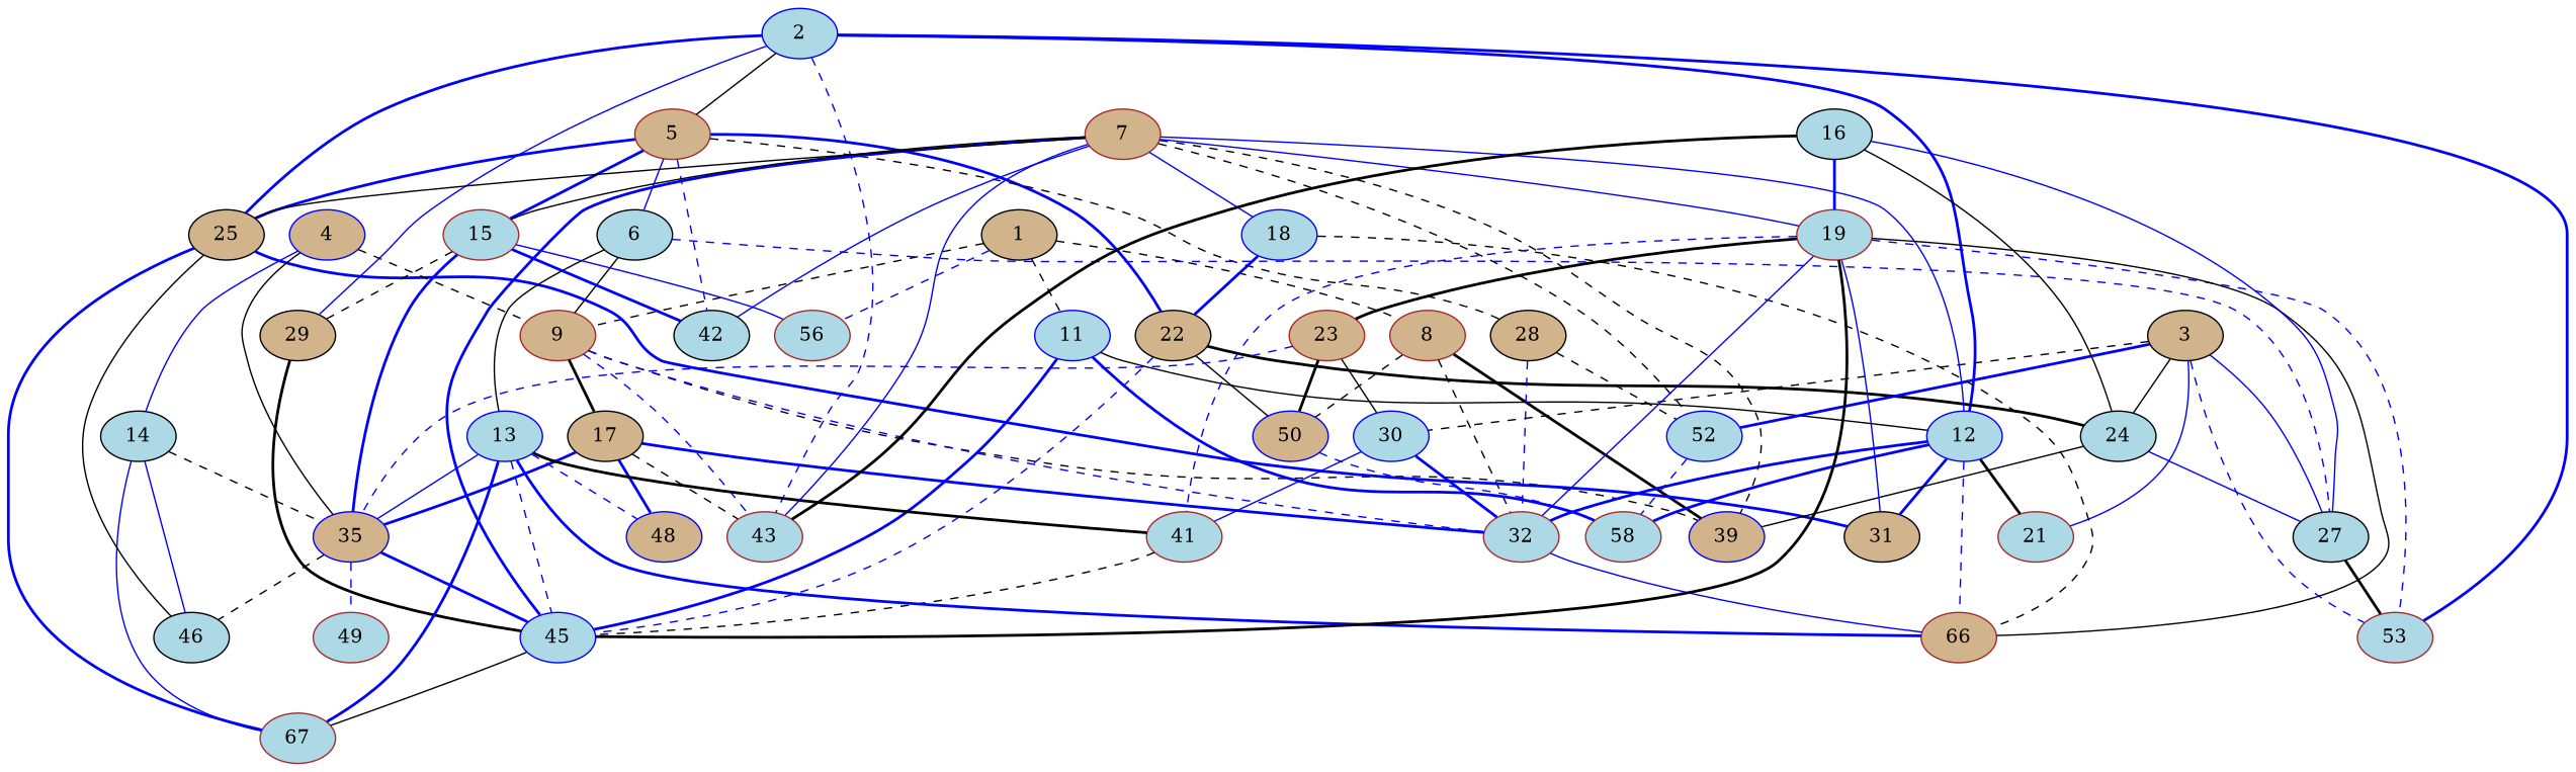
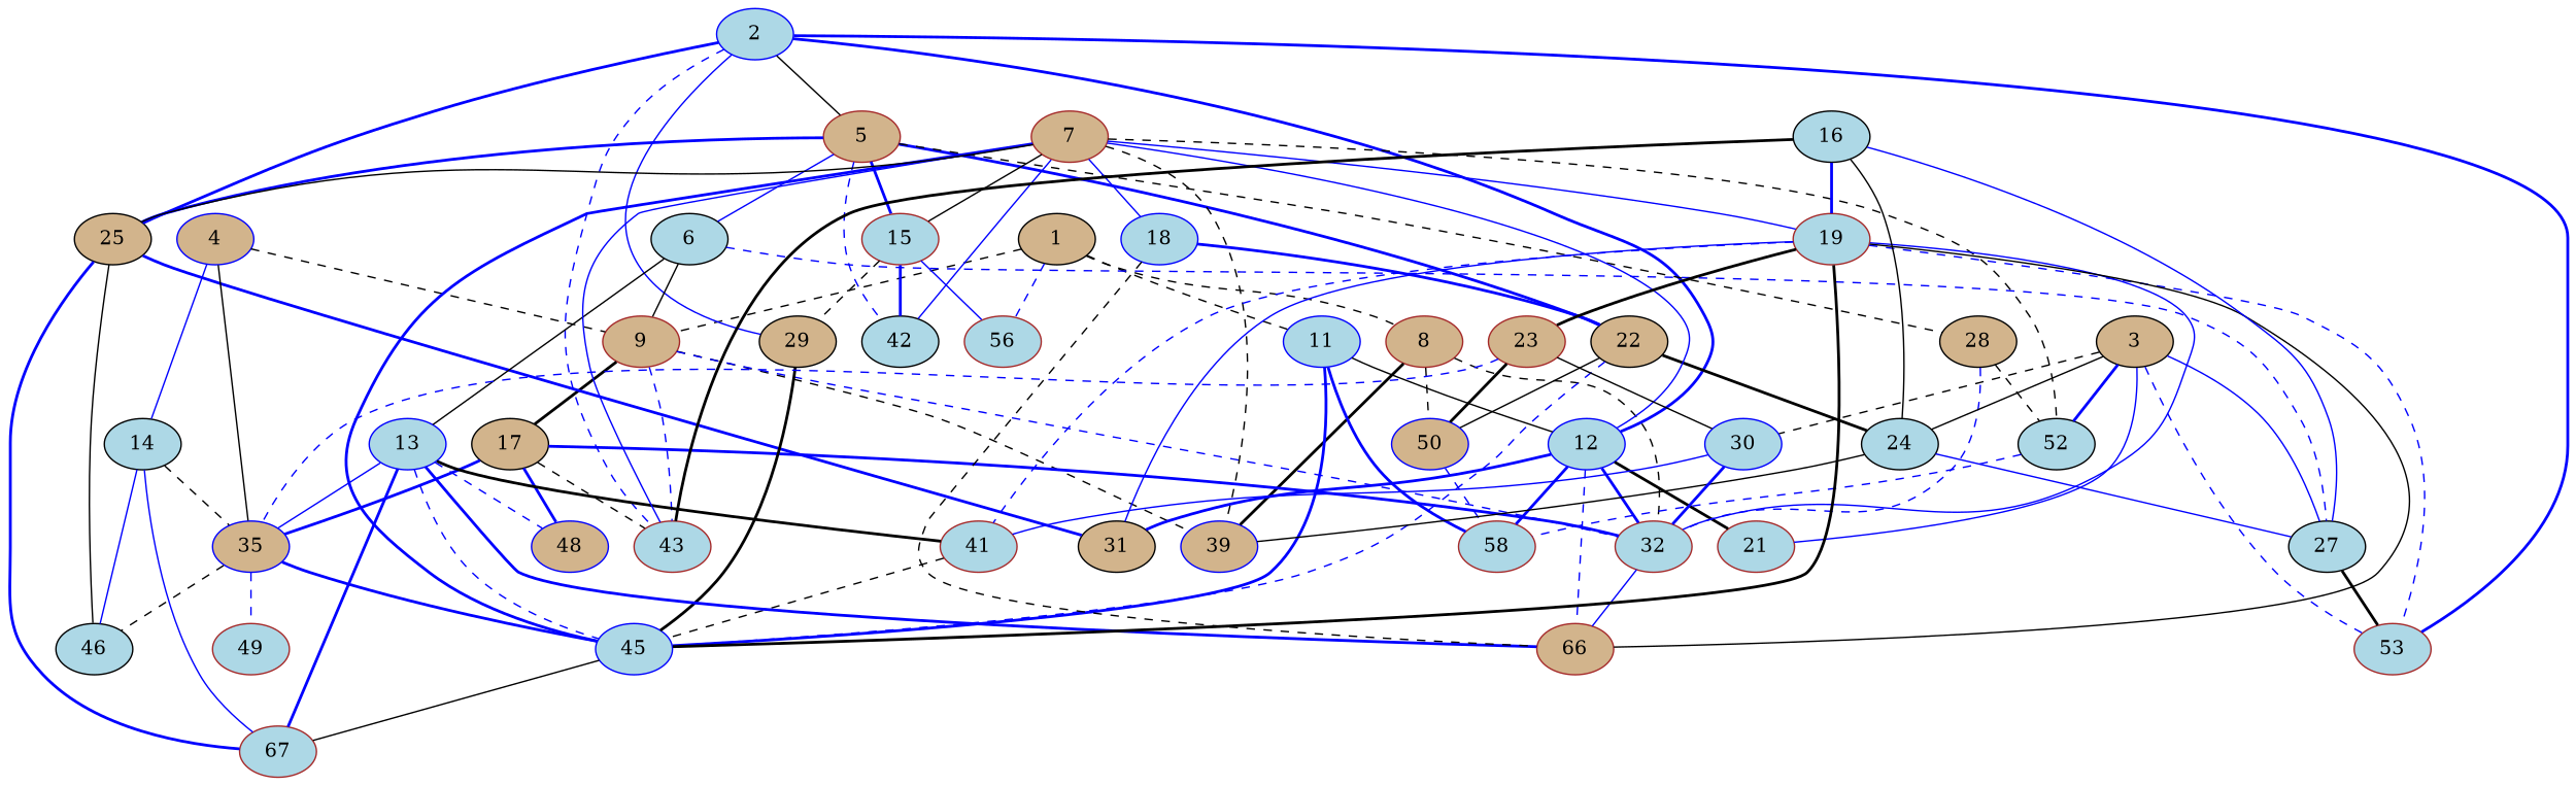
  graph {
    node [color=brown fillcolor=lightblue style=filled]
    edge [color=blue style=bold]
    1 [color=black fillcolor=tan super="+40"]
    8 [fillcolor=tan super="+10"]
    9 [fillcolor=tan super="+63"]
    11 [color=blue]
    56
    39 [color=blue fillcolor=tan]
    32 [super="+61"]
    50 [color=blue fillcolor=tan]
    43 [super="+68"]
    17 [color=black fillcolor=tan super="+47"]
    12 [color=blue super="+34"]
    45 [color=blue super="+64"]
    58
    2 [color=blue super="+20"]
    5 [fillcolor=tan super="+36"]
    25 [color=black fillcolor=tan super="+54"]
    29 [color=black fillcolor=tan]
    53
    6 [color=black]
    15 [super="+51"]
    22 [color=black fillcolor=tan super="+26"]
    28 [color=black fillcolor=tan]
    42 [color=black]
    21
    31 [color=black fillcolor=tan]
    66 [fillcolor=tan]
    67
    46 [color=black super="+62"]
    3 [color=black fillcolor=tan super="+57"]
    24 [color=black]
    27 [color=black super="+44"]
    30 [color=blue]
-   52 [color=blue]
+   52 [color=black]
    41 [super="+65"]
    4 [color=blue fillcolor=tan]
    14 [color=black super="+55"]
    35 [color=blue fillcolor=tan super="+70"]
    49
    13 [color=blue super="+37"]
    48 [color=blue fillcolor=tan]
    7 [fillcolor=tan super="+60"]
    18 [color=blue super="+38"]
    19 [super="+33"]
    23 [fillcolor=tan super="+69"]
    16 [color=black super="+59"]
    1 -- 8 [color=black style=dashed weight=2]
    1 -- 9 [color=black style=dashed]
    1 -- 11 [color=black style=dashed]
    1 -- 56 [style=dashed]
    8 -- 39 [color=black]
    8 -- 32 [color=black style=dashed]
    8 -- 50 [color=black style=dashed]
    9 -- 39 [color=black style=dashed]
    9 -- 32 [style=dashed]
    9 -- 43 [style=dashed]
    9 -- 17 [color=black]
    11 -- 12 [color=black style=solid]
    11 -- 45
    11 -- 58
    32 -- 66 [style=solid]
    50 -- 58 [style=dashed]
    17 -- 32
    17 -- 43 [color=black style=dashed]
    17 -- 35 [weight=2]
    17 -- 48
    12 -- 32
    12 -- 58
    12 -- 21 [color=black]
    12 -- 31
    12 -- 66 [style=dashed]
    45 -- 67 [color=black style=solid]
    2 -- 43 [style=dashed]
    2 -- 12
    2 -- 5 [color=black style=solid]
    2 -- 25
    2 -- 29 [style=solid]
    2 -- 53
    5 -- 25
    5 -- 6 [style=solid]
    5 -- 15 [weight=2]
    5 -- 22
    5 -- 28 [color=black style=dashed]
    5 -- 42 [style=dashed]
    25 -- 31
    25 -- 67
    25 -- 46 [color=black style=solid]
    29 -- 45 [color=black]
    6 -- 9 [color=black style=solid]
    6 -- 27 [style=dashed]
    6 -- 13 [color=black style=solid]
    15 -- 56 [style=solid]
    15 -- 29 [color=black style=dashed]
    15 -- 42
-   15 -- 35
    22 -- 50 [color=black style=solid]
    22 -- 45 [style=dashed]
    22 -- 24 [color=black]
    28 -- 32 [style=dashed weight=2]
    28 -- 52 [color=black style=dashed]
    3 -- 53 [style=dashed]
    3 -- 21 [style=solid]
    3 -- 24 [color=black style=solid]
    3 -- 27 [style=solid]
    3 -- 30 [color=black style=dashed]
    3 -- 52
    24 -- 39 [color=black style=solid]
    24 -- 27 [style=solid]
    27 -- 53 [color=black]
    30 -- 32
    30 -- 41 [style=solid]
    52 -- 58 [style=dashed]
    41 -- 45 [color=black style=dashed]
    4 -- 9 [color=black style=dashed]
    4 -- 14 [style=solid]
    4 -- 35 [color=black style=solid]
    14 -- 67 [style=solid]
    14 -- 46 [style=solid]
    14 -- 35 [color=black style=dashed]
    35 -- 45
    35 -- 46 [color=black style=dashed]
    35 -- 49 [style=dashed]
    13 -- 45 [style=dashed weight=2]
    13 -- 66
    13 -- 67
    13 -- 41 [color=black]
    13 -- 35 [style=solid]
    13 -- 48 [style=dashed]
    7 -- 39 [color=black style=dashed]
    7 -- 43 [style=solid]
    7 -- 12 [style=solid]
    7 -- 45
    7 -- 25 [color=black style=solid]
    7 -- 15 [color=black style=solid]
    7 -- 42 [style=solid]
    7 -- 52 [color=black style=dashed]
    7 -- 18 [style=solid]
    7 -- 19 [style=solid]
    18 -- 22
    18 -- 66 [color=black style=dashed]
    19 -- 32 [style=solid]
    19 -- 45 [color=black]
    19 -- 53 [style=dashed]
    19 -- 31 [style=solid]
    19 -- 66 [color=black style=solid]
    19 -- 41 [style=dashed]
    19 -- 23 [color=black]
    23 -- 50 [color=black]
    23 -- 30 [color=black style=solid]
    23 -- 35 [style=dashed]
    16 -- 43 [color=black]
    16 -- 24 [color=black style=solid]
    16 -- 27 [style=solid]
    16 -- 19 [weight=2]
  }
